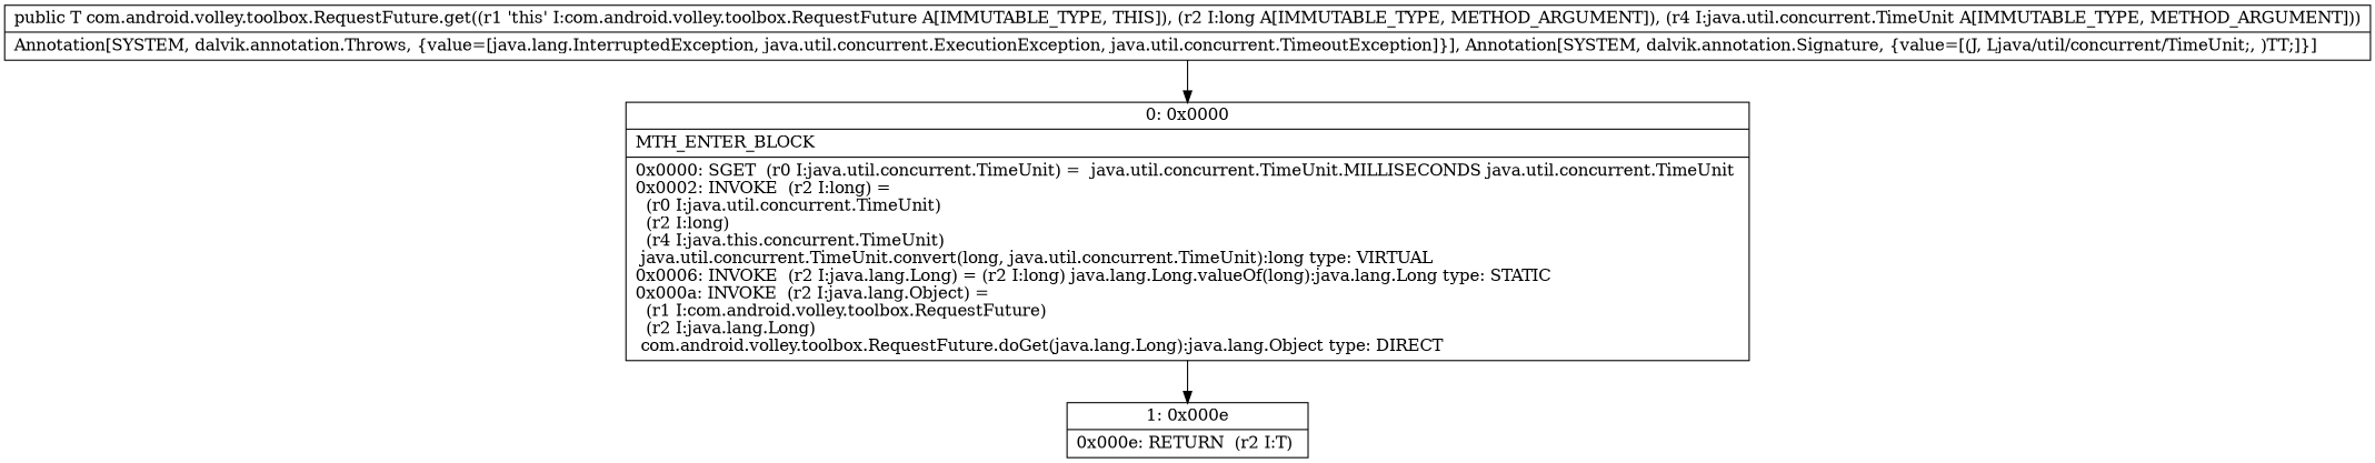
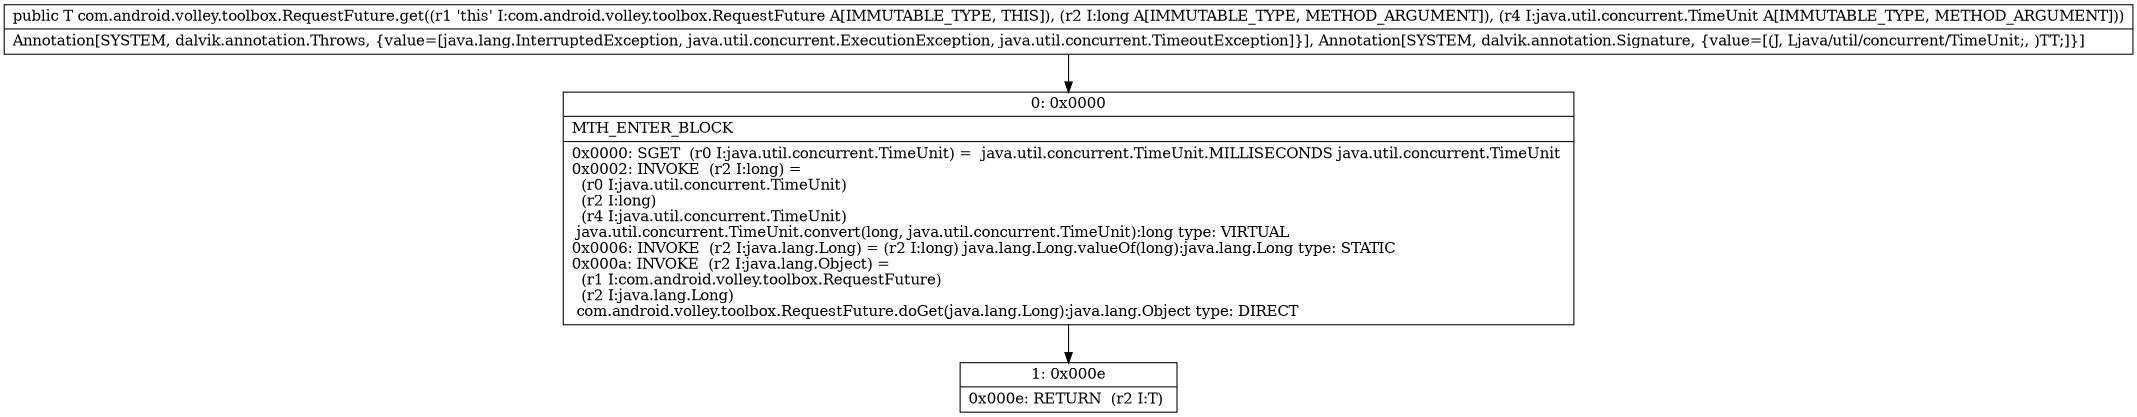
  digraph {
    node [shape=record]
-   n1 [label="{0\:\ 0x0000|MTH_ENTER_BLOCK\l|0x0000: SGET  (r0 I:java.util.concurrent.TimeUnit) =  java.util.concurrent.TimeUnit.MILLISECONDS java.util.concurrent.TimeUnit \l0x0002: INVOKE  (r2 I:long) = \l  (r0 I:java.util.concurrent.TimeUnit)\l  (r2 I:long)\l  (r4 I:java.this.concurrent.TimeUnit)\l java.util.concurrent.TimeUnit.convert(long, java.util.concurrent.TimeUnit):long type: VIRTUAL \l0x0006: INVOKE  (r2 I:java.lang.Long) = (r2 I:long) java.lang.Long.valueOf(long):java.lang.Long type: STATIC \l0x000a: INVOKE  (r2 I:java.lang.Object) = \l  (r1 I:com.android.volley.toolbox.RequestFuture)\l  (r2 I:java.lang.Long)\l com.android.volley.toolbox.RequestFuture.doGet(java.lang.Long):java.lang.Object type: DIRECT \l}"]
+   n1 [label="{0\:\ 0x0000|MTH_ENTER_BLOCK\l|0x0000: SGET  (r0 I:java.util.concurrent.TimeUnit) =  java.util.concurrent.TimeUnit.MILLISECONDS java.util.concurrent.TimeUnit \l0x0002: INVOKE  (r2 I:long) = \l  (r0 I:java.util.concurrent.TimeUnit)\l  (r2 I:long)\l  (r4 I:java.util.concurrent.TimeUnit)\l java.util.concurrent.TimeUnit.convert(long, java.util.concurrent.TimeUnit):long type: VIRTUAL \l0x0006: INVOKE  (r2 I:java.lang.Long) = (r2 I:long) java.lang.Long.valueOf(long):java.lang.Long type: STATIC \l0x000a: INVOKE  (r2 I:java.lang.Object) = \l  (r1 I:com.android.volley.toolbox.RequestFuture)\l  (r2 I:java.lang.Long)\l com.android.volley.toolbox.RequestFuture.doGet(java.lang.Long):java.lang.Object type: DIRECT \l}"]
    n2 [label="{1\:\ 0x000e|0x000e: RETURN  (r2 I:T) \l}"]
    n3 [label="{public T com.android.volley.toolbox.RequestFuture.get((r1 'this' I:com.android.volley.toolbox.RequestFuture A[IMMUTABLE_TYPE, THIS]), (r2 I:long A[IMMUTABLE_TYPE, METHOD_ARGUMENT]), (r4 I:java.util.concurrent.TimeUnit A[IMMUTABLE_TYPE, METHOD_ARGUMENT]))  | Annotation[SYSTEM, dalvik.annotation.Throws, \{value=[java.lang.InterruptedException, java.util.concurrent.ExecutionException, java.util.concurrent.TimeoutException]\}], Annotation[SYSTEM, dalvik.annotation.Signature, \{value=[(J, Ljava\/util\/concurrent\/TimeUnit;, )TT;]\}]\l}"]
    n1 -> n2
    n3 -> n1
  }
